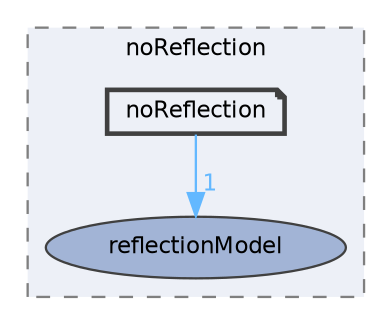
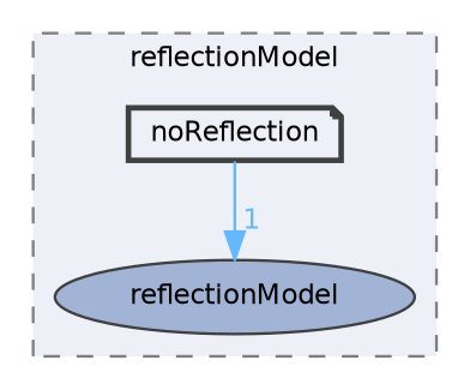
  digraph {
    compound=true
    node [color=grey25 fontname=Helvetica fontsize=10]
    n1 [fillcolor="#a2b4d6" height=0.2 label=reflectionModel shape=ellipse style=filled width=0.4]
    n2 [fillcolor="#edf0f7" height=0.2 label=noReflection shape=note style="filled,bold" width=0.4]
    subgraph cluster_1 {
      bgcolor="#edf0f7"
      fontname=Helvetica
      fontsize=10
-     label=noReflection
+     label=reflectionModel
      pencolor=grey50
      style="filled,dashed"
      n1
      n2
    }
    n2 -> n1 [color=steelblue1 fontcolor=steelblue1 fontname=Helvetica fontsize=10 headlabel=1 labeldistance=1.5 labelfontname=Helvetica labelfontsize=10]
  }
